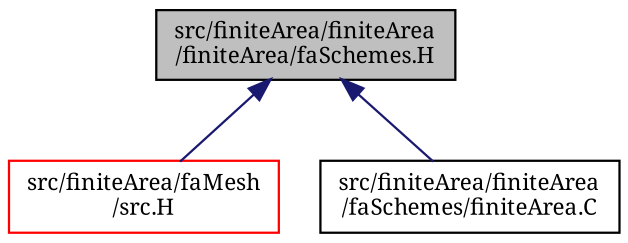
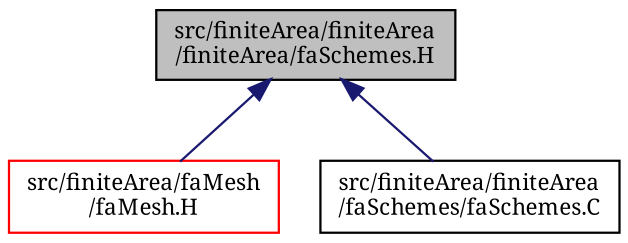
  digraph {
    fontname="Noto Serif"
    node [color=black fontname="Noto Serif" fontsize=10 shape=record]
    edge [color=midnightblue dir=back fontname="Noto Serif" fontsize=10 labelfontname=Helvetica labelfontsize=10 style=solid]
    n1 [fillcolor=grey75 fontcolor=black height=0.2 label="src/finiteArea/finiteArea\l/finiteArea/faSchemes.H" style=filled width=0.4]
-   n2 [color=red height=0.2 label="src/finiteArea/faMesh\l/src.H" width=0.4]
-   n3 [height=0.2 label="src/finiteArea/finiteArea\l/faSchemes/finiteArea.C" width=0.4]
+   n2 [color=red height=0.2 label="src/finiteArea/faMesh\l/faMesh.H" width=0.4]
+   n3 [height=0.2 label="src/finiteArea/finiteArea\l/faSchemes/faSchemes.C" width=0.4]
    n1 -> n2
    n1 -> n3
  }
